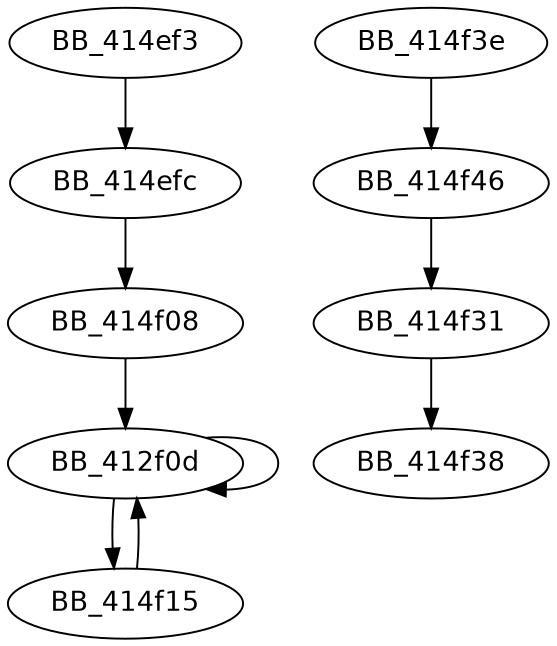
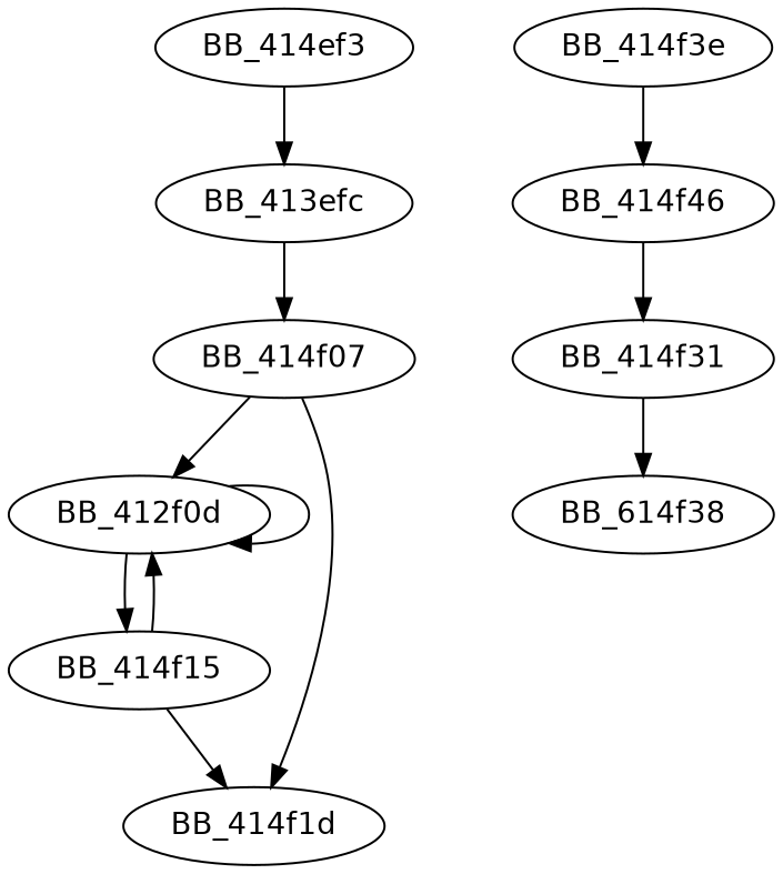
  digraph {
    fontname="DejaVu Sans"
    node [fontname="DejaVu Sans"]
    edge [fontname="DejaVu Sans"]
    BB_414ef3
-   BB_414efc
-   BB_414f08
+   BB_414efc [label=BB_413efc]
+   BB_414f08 [label=BB_414f07]
    n4 [label=BB_412f0d]
+   BB_414f1d
    BB_414f15
    BB_414f31
-   BB_414f38
+   BB_414f38 [label=BB_614f38]
    BB_414f3e
    BB_414f46
    BB_414ef3 -> BB_414efc
    BB_414efc -> BB_414f08
    BB_414f08 -> n4
+   BB_414f08 -> BB_414f1d
    n4 -> n4
    n4 -> BB_414f15
    BB_414f15 -> n4
+   BB_414f15 -> BB_414f1d
    BB_414f31 -> BB_414f38
    BB_414f3e -> BB_414f46
    BB_414f46 -> BB_414f31
  }
